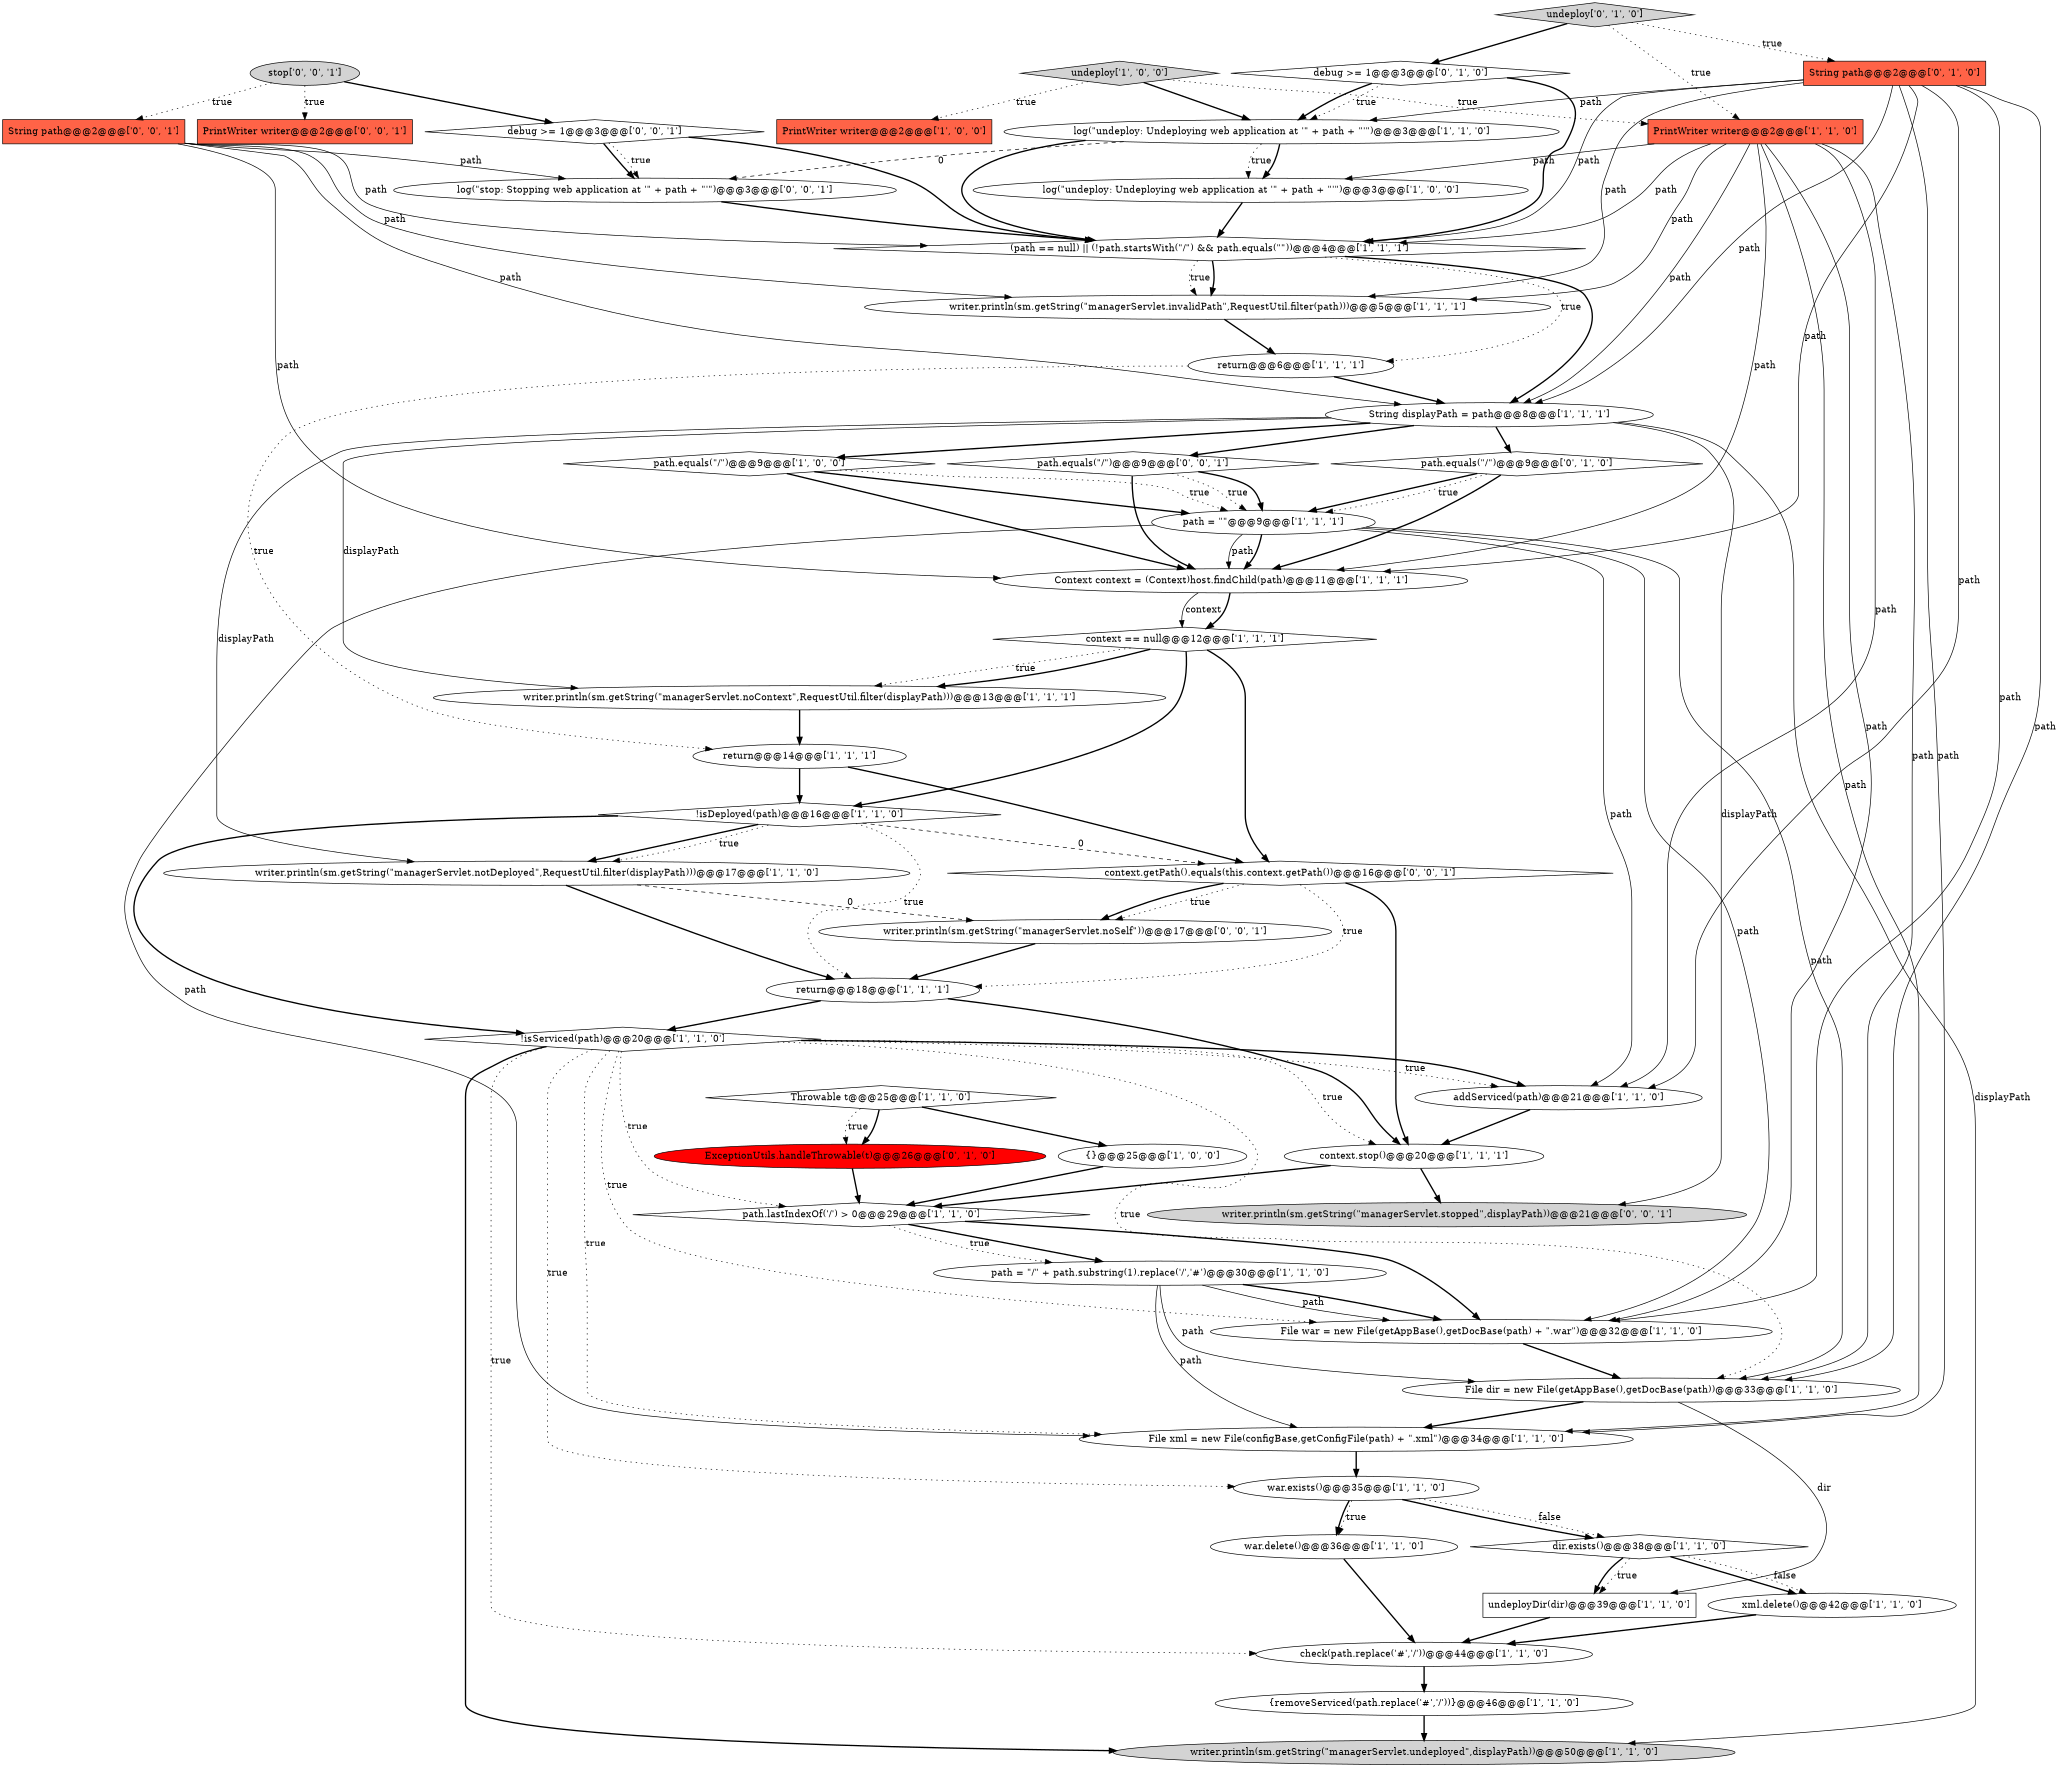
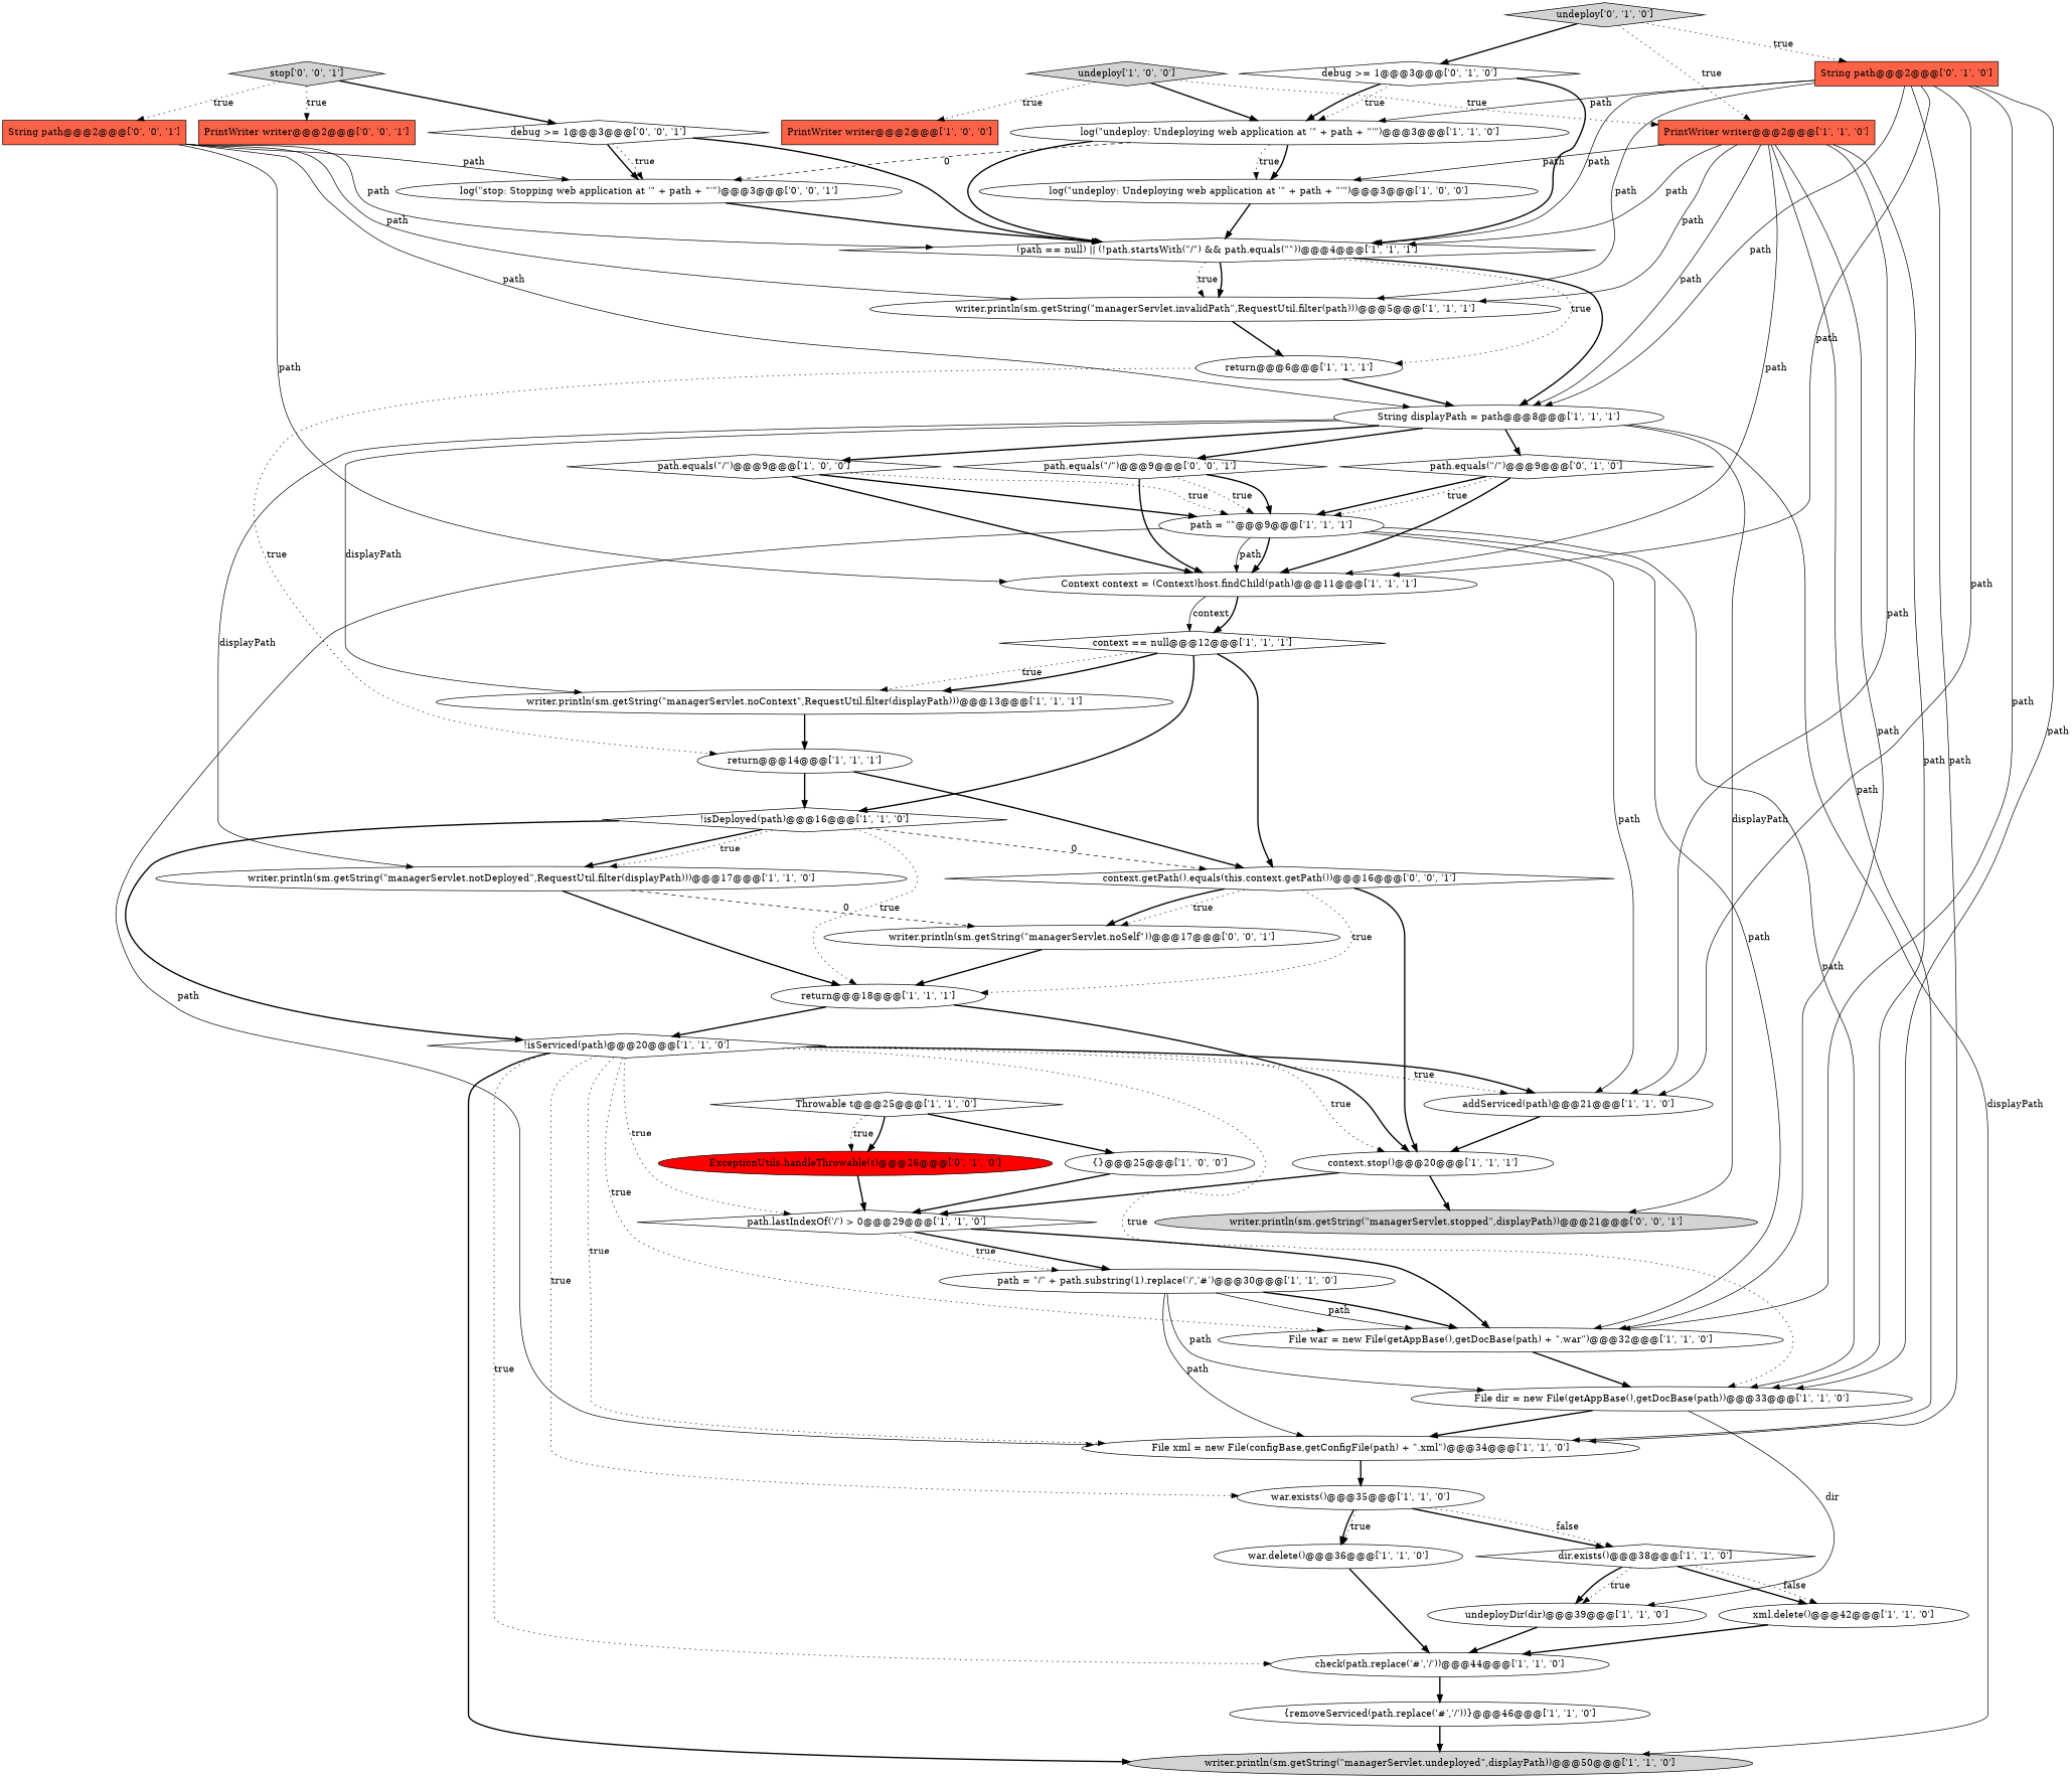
  digraph {
    node [fillcolor=white shape=ellipse style=filled]
    edge [style=bold]
    n1 [fillcolor=tomato label="PrintWriter writer@@@2@@@['1', '0', '0']" shape=box]
-   n2 [label="undeployDir(dir)@@@39@@@['1', '1', '0']" shape=box]
+   n2 [label="undeployDir(dir)@@@39@@@['1', '1', '0']"]
    n3 [label="check(path.replace('#','/'))@@@44@@@['1', '1', '0']"]
    n4 [label="{removeServiced(path.replace('#','/'))}@@@46@@@['1', '1', '0']"]
    n5 [fillcolor=lightgray label="writer.println(sm.getString(\"managerServlet.undeployed\",displayPath))@@@50@@@['1', '1', '0']"]
    n6 [label="return@@@18@@@['1', '1', '1']"]
    n7 [label="!isServiced(path)@@@20@@@['1', '1', '0']" shape=diamond]
    n8 [label="context.stop()@@@20@@@['1', '1', '1']"]
    n9 [label="File war = new File(getAppBase(),getDocBase(path) + \".war\")@@@32@@@['1', '1', '0']"]
    n10 [label="addServiced(path)@@@21@@@['1', '1', '0']"]
    n11 [label="File dir = new File(getAppBase(),getDocBase(path))@@@33@@@['1', '1', '0']"]
    n12 [label="File xml = new File(configBase,getConfigFile(path) + \".xml\")@@@34@@@['1', '1', '0']"]
    n13 [label="path.lastIndexOf('/') > 0@@@29@@@['1', '1', '0']" shape=diamond]
    n14 [label="war.exists()@@@35@@@['1', '1', '0']"]
    n15 [fillcolor=lightgray label="writer.println(sm.getString(\"managerServlet.stopped\",displayPath))@@@21@@@['0', '0', '1']"]
    n16 [fillcolor=tomato label="String path@@@2@@@['0', '1', '0']" shape=box]
    n17 [label="writer.println(sm.getString(\"managerServlet.invalidPath\",RequestUtil.filter(path)))@@@5@@@['1', '1', '1']"]
    n18 [label="Context context = (Context)host.findChild(path)@@@11@@@['1', '1', '1']"]
    n19 [label="(path == null) || (!path.startsWith(\"/\") && path.equals(\"\"))@@@4@@@['1', '1', '1']" shape=diamond]
    n20 [label="log(\"undeploy: Undeploying web application at '\" + path + \"'\")@@@3@@@['1', '1', '0']"]
    n21 [label="String displayPath = path@@@8@@@['1', '1', '1']"]
    n22 [label="return@@@6@@@['1', '1', '1']"]
    n23 [label="context == null@@@12@@@['1', '1', '1']" shape=diamond]
    n24 [label="log(\"stop: Stopping web application at '\" + path + \"'\")@@@3@@@['0', '0', '1']"]
    n25 [label="log(\"undeploy: Undeploying web application at '\" + path + \"'\")@@@3@@@['1', '0', '0']"]
    n26 [label="path.equals(\"/\")@@@9@@@['1', '0', '0']" shape=diamond]
    n27 [label="path.equals(\"/\")@@@9@@@['0', '1', '0']" shape=diamond]
    n28 [label="writer.println(sm.getString(\"managerServlet.noContext\",RequestUtil.filter(displayPath)))@@@13@@@['1', '1', '1']"]
    n29 [label="writer.println(sm.getString(\"managerServlet.notDeployed\",RequestUtil.filter(displayPath)))@@@17@@@['1', '1', '0']"]
    n30 [label="path.equals(\"/\")@@@9@@@['0', '0', '1']" shape=diamond]
    n31 [fillcolor=red label="ExceptionUtils.handleThrowable(t)@@@26@@@['0', '1', '0']"]
    n32 [label="path = \"/\" + path.substring(1).replace('/','#')@@@30@@@['1', '1', '0']"]
    n33 [label="path = \"\"@@@9@@@['1', '1', '1']"]
    n34 [label="context.getPath().equals(this.context.getPath())@@@16@@@['0', '0', '1']" shape=diamond]
    n35 [label="writer.println(sm.getString(\"managerServlet.noSelf\"))@@@17@@@['0', '0', '1']"]
    n36 [label="debug >= 1@@@3@@@['0', '0', '1']" shape=diamond]
    n37 [label="xml.delete()@@@42@@@['1', '1', '0']"]
-   n38 [fillcolor=lightgray label="stop['0', '0', '1']"]
+   n38 [fillcolor=lightgray label="stop['0', '0', '1']" shape=diamond]
    n39 [fillcolor=tomato label="PrintWriter writer@@@2@@@['0', '0', '1']" shape=box]
    n40 [fillcolor=tomato label="String path@@@2@@@['0', '0', '1']" shape=box]
    n41 [fillcolor=tomato label="PrintWriter writer@@@2@@@['1', '1', '0']" shape=box]
    n42 [label="return@@@14@@@['1', '1', '1']"]
    n43 [label="!isDeployed(path)@@@16@@@['1', '1', '0']" shape=diamond]
    n44 [label="war.delete()@@@36@@@['1', '1', '0']"]
    n45 [label="dir.exists()@@@38@@@['1', '1', '0']" shape=diamond]
    n46 [label="debug >= 1@@@3@@@['0', '1', '0']" shape=diamond]
    n47 [fillcolor=lightgray label="undeploy['0', '1', '0']" shape=diamond]
    n48 [fillcolor=lightgray label="undeploy['1', '0', '0']" shape=diamond]
    n49 [label="Throwable t@@@25@@@['1', '1', '0']" shape=diamond]
    n50 [label="{}@@@25@@@['1', '0', '0']"]
    n2 -> n3
    n3 -> n4
    n4 -> n5
    n6 -> n7
    n6 -> n8
    n7 -> n3 [label=true style=dotted]
    n7 -> n5
    n7 -> n8 [label=true style=dotted]
    n7 -> n9 [label=true style=dotted]
    n7 -> n10 [label=true style=dotted]
    n7 -> n10
    n7 -> n11 [label=true style=dotted]
    n7 -> n12 [label=true style=dotted]
    n7 -> n13 [label=true style=dotted]
    n7 -> n14 [label=true style=dotted]
    n8 -> n13
    n8 -> n15
    n9 -> n11
    n10 -> n8
    n11 -> n2 [label=dir style=solid]
    n11 -> n12
    n12 -> n14
    n13 -> n9
    n13 -> n32
    n13 -> n32 [label=true style=dotted]
    n14 -> n44
    n14 -> n44 [label=true style=dotted]
    n14 -> n45
    n14 -> n45 [label=false style=dotted]
    n16 -> n9 [label=path style=solid]
    n16 -> n10 [label=path style=solid]
    n16 -> n11 [label=path style=solid]
    n16 -> n12 [label=path style=solid]
    n16 -> n17 [label=path style=solid]
    n16 -> n18 [label=path style=solid]
    n16 -> n19 [label=path style=solid]
    n16 -> n20 [label=path style=solid]
    n16 -> n21 [label=path style=solid]
    n17 -> n22
    n18 -> n23 [label=context style=solid]
    n18 -> n23
    n19 -> n17
    n19 -> n17 [label=true style=dotted]
    n19 -> n21
    n19 -> n22 [label=true style=dotted]
    n20 -> n19
    n20 -> n24 [label=0 style=dashed]
    n20 -> n25 [label=true style=dotted]
    n20 -> n25
    n21 -> n5 [label=displayPath style=solid]
    n21 -> n15 [label=displayPath style=solid]
    n21 -> n26
    n21 -> n27
    n21 -> n28 [label=displayPath style=solid]
    n21 -> n29 [label=displayPath style=solid]
    n21 -> n30
    n22 -> n21
    n22 -> n42 [label=true style=dotted]
    n23 -> n28 [label=true style=dotted]
    n23 -> n28
    n23 -> n34
    n23 -> n43
    n24 -> n19
    n25 -> n19
    n26 -> n18
    n26 -> n33 [label=true style=dotted]
    n26 -> n33
    n27 -> n18
    n27 -> n33
    n27 -> n33 [label=true style=dotted]
    n28 -> n42
    n29 -> n6
    n29 -> n35 [label=0 style=dashed]
    n30 -> n18
    n30 -> n33
    n30 -> n33 [label=true style=dotted]
    n31 -> n13
    n32 -> n9
    n32 -> n9 [label=path style=solid]
    n32 -> n11 [label=path style=solid]
    n32 -> n12 [label=path style=solid]
    n33 -> n9 [label=path style=solid]
    n33 -> n10 [label=path style=solid]
    n33 -> n11 [label=path style=solid]
    n33 -> n12 [label=path style=solid]
    n33 -> n18 [label=path style=solid]
    n33 -> n18
    n34 -> n6 [label=true style=dotted]
    n34 -> n8
    n34 -> n35 [label=true style=dotted]
    n34 -> n35
    n35 -> n6
    n36 -> n19
    n36 -> n24
    n36 -> n24 [label=true style=dotted]
    n37 -> n3
    n38 -> n36
    n38 -> n39 [label=true style=dotted]
    n38 -> n40 [label=true style=dotted]
    n40 -> n17 [label=path style=solid]
    n40 -> n18 [label=path style=solid]
    n40 -> n19 [label=path style=solid]
    n40 -> n21 [label=path style=solid]
    n40 -> n24 [label=path style=solid]
    n41 -> n9 [label=path style=solid]
    n41 -> n10 [label=path style=solid]
    n41 -> n11 [label=path style=solid]
    n41 -> n12 [label=path style=solid]
    n41 -> n17 [label=path style=solid]
    n41 -> n18 [label=path style=solid]
    n41 -> n19 [label=path style=solid]
    n41 -> n21 [label=path style=solid]
    n41 -> n25 [label=path style=solid]
    n42 -> n34
    n42 -> n43
    n43 -> n6 [label=true style=dotted]
    n43 -> n7
    n43 -> n29
    n43 -> n29 [label=true style=dotted]
    n43 -> n34 [label=0 style=dashed]
    n44 -> n3
    n45 -> n2 [label=true style=dotted]
    n45 -> n2
    n45 -> n37
    n45 -> n37 [label=false style=dotted]
    n46 -> n19
    n46 -> n20
    n46 -> n20 [label=true style=dotted]
    n47 -> n16 [label=true style=dotted]
    n47 -> n41 [label=true style=dotted]
    n47 -> n46
    n48 -> n1 [label=true style=dotted]
    n48 -> n20
    n48 -> n41 [label=true style=dotted]
    n49 -> n31
    n49 -> n31 [label=true style=dotted]
    n49 -> n50
    n50 -> n13
  }
